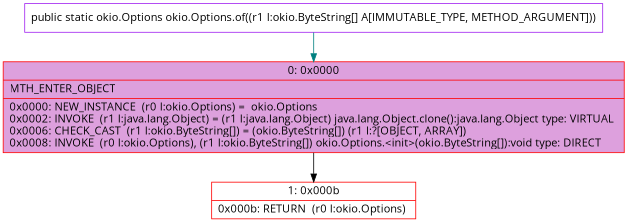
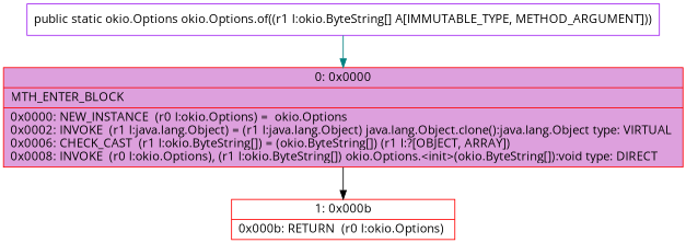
  digraph {
    fontname="Open Sans"
    node [shape=record style=filled fillcolor=white color=red fontname="Open Sans"]
    edge [fontname="Open Sans"]
-   n1 [label="{0\:\ 0x0000|MTH_ENTER_OBJECT\l|0x0000: NEW_INSTANCE  (r0 I:okio.Options) =  okio.Options \l0x0002: INVOKE  (r1 I:java.lang.Object) = (r1 I:java.lang.Object) java.lang.Object.clone():java.lang.Object type: VIRTUAL \l0x0006: CHECK_CAST  (r1 I:okio.ByteString[]) = (okio.ByteString[]) (r1 I:?[OBJECT, ARRAY]) \l0x0008: INVOKE  (r0 I:okio.Options), (r1 I:okio.ByteString[]) okio.Options.\<init\>(okio.ByteString[]):void type: DIRECT \l}" fillcolor=plum]
+   n1 [label="{0\:\ 0x0000|MTH_ENTER_BLOCK\l|0x0000: NEW_INSTANCE  (r0 I:okio.Options) =  okio.Options \l0x0002: INVOKE  (r1 I:java.lang.Object) = (r1 I:java.lang.Object) java.lang.Object.clone():java.lang.Object type: VIRTUAL \l0x0006: CHECK_CAST  (r1 I:okio.ByteString[]) = (okio.ByteString[]) (r1 I:?[OBJECT, ARRAY]) \l0x0008: INVOKE  (r0 I:okio.Options), (r1 I:okio.ByteString[]) okio.Options.\<init\>(okio.ByteString[]):void type: DIRECT \l}" fillcolor=plum]
    n2 [label="{1\:\ 0x000b|0x000b: RETURN  (r0 I:okio.Options) \l}"]
    n3 [label="{public static okio.Options okio.Options.of((r1 I:okio.ByteString[] A[IMMUTABLE_TYPE, METHOD_ARGUMENT])) }" color=purple]
    n1 -> n2 [color=black]
    n3 -> n1 [color=teal]
  }
